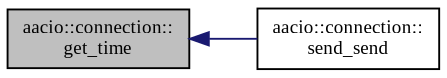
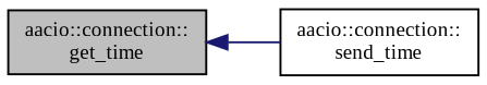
  digraph {
    rankdir=LR
    fontname="Liberation Serif"
    node [color=black fontname="Liberation Serif" fontsize=10 shape=record style=filled]
    n1 [fillcolor=grey75 fontcolor=black height=0.2 label="aacio::connection::\lget_time" width=0.4]
-   n2 [fillcolor=white height=0.2 label="aacio::connection::\lsend_send" width=0.4]
+   n2 [fillcolor=white height=0.2 label="aacio::connection::\lsend_time" width=0.4]
    n1 -> n2 [color=midnightblue dir=back fontname="Liberation Serif" fontsize=10 labelfontname=Helvetica labelfontsize=10 style=solid]
  }
